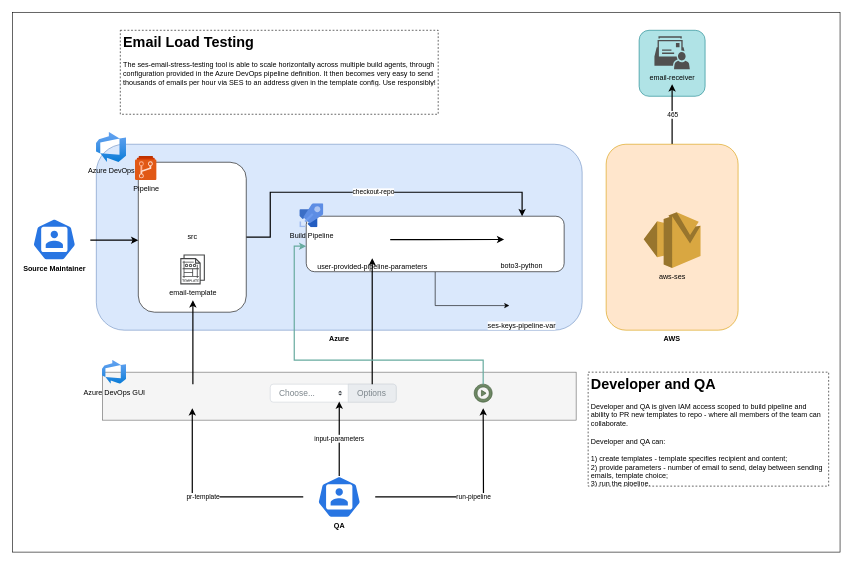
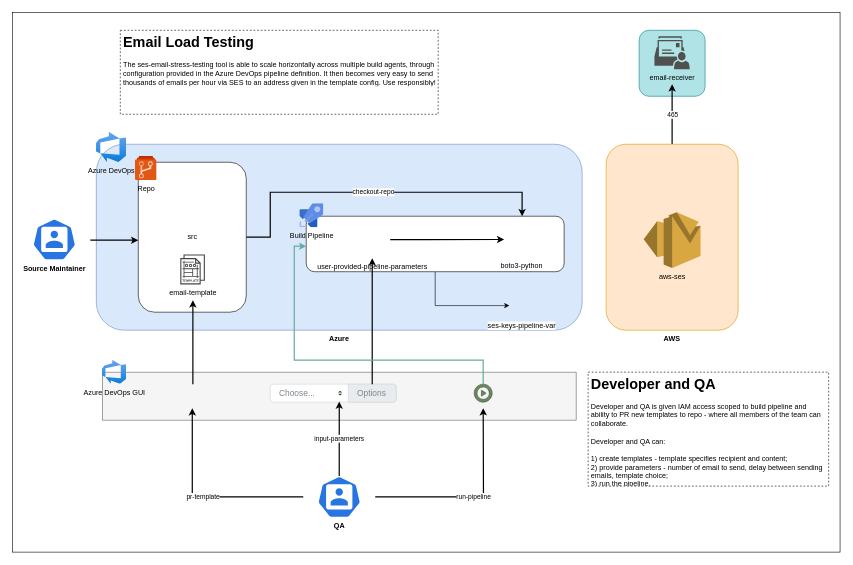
  <mxCell id="0" />
  <mxCell id="1" parent="0" />
  <mxCell id="2" value="" style="rounded=0;whiteSpace=wrap;html=1;labelBackgroundColor=none;" parent="1" vertex="1"><mxGeometry x="20" y="20" width="1380" height="900" as="geometry" /></mxCell>
  <mxCell id="3" value="" style="rounded=1;whiteSpace=wrap;html=1;fillColor=#b0e3e6;strokeColor=#0e8088;labelPosition=center;verticalLabelPosition=bottom;align=center;verticalAlign=top;" parent="1" vertex="1"><mxGeometry x="1065.01" y="50" width="109.99" height="110" as="geometry" /></mxCell>
  <mxCell id="4" value="Azure" style="rounded=1;whiteSpace=wrap;html=1;fillColor=#dae8fc;strokeColor=#6c8ebf;labelPosition=center;verticalLabelPosition=bottom;align=center;verticalAlign=top;fontStyle=1" parent="1" vertex="1"><mxGeometry x="160" y="240" width="810" height="310" as="geometry" /></mxCell>
  <mxCell id="5" value="465" style="edgeStyle=orthogonalEdgeStyle;rounded=0;orthogonalLoop=1;jettySize=auto;html=1;startArrow=none;startFill=0;strokeWidth=2;" parent="1" source="6" edge="1"><mxGeometry relative="1" as="geometry"><mxPoint x="1120" y="140" as="targetPoint" /></mxGeometry></mxCell>
  <mxCell id="6" value="AWS" style="rounded=1;whiteSpace=wrap;html=1;fillColor=#ffe6cc;strokeColor=#d79b00;labelPosition=center;verticalLabelPosition=bottom;align=center;verticalAlign=top;fontStyle=1" parent="1" vertex="1"><mxGeometry x="1010.01" y="240" width="220" height="310" as="geometry" /></mxCell>
  <mxCell id="7" style="edgeStyle=orthogonalEdgeStyle;rounded=0;orthogonalLoop=1;jettySize=auto;html=1;entryX=0;entryY=0.5;entryDx=0;entryDy=0;" edge="1" parent="1" source="8" target="40"><mxGeometry relative="1" as="geometry" /></mxCell>
  <mxCell id="8" value="&lt;br&gt;" style="rounded=1;whiteSpace=wrap;html=1;labelPosition=center;verticalLabelPosition=bottom;align=center;verticalAlign=top;" parent="1" vertex="1"><mxGeometry x="510" y="360" width="430" height="92.5" as="geometry" /></mxCell>
  <mxCell id="9" value="boto3-python" style="shape=image;html=1;verticalAlign=top;verticalLabelPosition=bottom;labelBackgroundColor=none;imageAspect=0;aspect=fixed;image=https://cdn4.iconfinder.com/data/icons/logos-and-brands/512/267_Python_logo-128.png" parent="1" vertex="1"><mxGeometry x="840" y="370" width="57.5" height="57.5" as="geometry" /></mxCell>
  <mxCell id="10" value="aws-ses" style="outlineConnect=0;dashed=0;verticalLabelPosition=bottom;verticalAlign=top;align=center;html=1;shape=mxgraph.aws3.ses;fillColor=#D9A741;gradientColor=none;" parent="1" vertex="1"><mxGeometry x="1072.64" y="353.5" width="94.75" height="93" as="geometry" /></mxCell>
  <mxCell id="11" value="Build Pipeline" style="aspect=fixed;html=1;points=[];align=center;image;fontSize=12;image=img/lib/mscae/Azure_Pipelines&#09;.svg;labelBackgroundColor=none;" parent="1" vertex="1"><mxGeometry x="499" y="339" width="40" height="40" as="geometry" /></mxCell>
  <mxCell id="12" value="Azure DevOps" style="aspect=fixed;html=1;points=[];align=center;image;fontSize=12;image=img/lib/azure2/devops/Azure_DevOps.svg;labelBackgroundColor=none;" parent="1" vertex="1"><mxGeometry x="160" y="220" width="50" height="50" as="geometry" /></mxCell>
  <mxCell id="13" style="edgeStyle=orthogonalEdgeStyle;rounded=0;orthogonalLoop=1;jettySize=auto;html=1;entryX=0;entryY=0.5;entryDx=0;entryDy=0;strokeWidth=2;" parent="1" source="37" target="9" edge="1"><mxGeometry relative="1" as="geometry"><Array as="points"><mxPoint x="710" y="399" /><mxPoint x="710" y="399" /></Array></mxGeometry></mxCell>
  <mxCell id="14" value="checkout-repo" style="edgeStyle=orthogonalEdgeStyle;rounded=0;orthogonalLoop=1;jettySize=auto;html=1;entryX=0.837;entryY=0;entryDx=0;entryDy=0;entryPerimeter=0;startArrow=none;startFill=0;endArrow=classic;endFill=1;strokeColor=#000000;strokeWidth=2;fontColor=#000000;labelBackgroundColor=#ffffff;" parent="1" source="15" target="8" edge="1"><mxGeometry relative="1" as="geometry"><Array as="points"><mxPoint x="450" y="395" /><mxPoint x="450" y="320" /><mxPoint x="870" y="320" /></Array></mxGeometry></mxCell>
  <mxCell id="15" value="&lt;br&gt;" style="rounded=1;whiteSpace=wrap;html=1;labelPosition=center;verticalLabelPosition=bottom;align=center;verticalAlign=top;" parent="1" vertex="1"><mxGeometry x="230" y="270" width="180" height="250" as="geometry" /></mxCell>
- <mxCell id="16" value="Pipeline" style="aspect=fixed;html=1;points=[];align=center;image;fontSize=12;image=img/lib/mscae/Azure_Repos.svg;labelBackgroundColor=none;" parent="1" vertex="1"><mxGeometry x="225" y="260" width="36" height="40" as="geometry" /></mxCell>
+ <mxCell id="16" value="Repo" style="aspect=fixed;html=1;points=[];align=center;image;fontSize=12;image=img/lib/mscae/Azure_Repos.svg;labelBackgroundColor=none;" parent="1" vertex="1"><mxGeometry x="225" y="260" width="36" height="40" as="geometry" /></mxCell>
  <mxCell id="17" value="email-template" style="pointerEvents=1;shadow=0;dashed=0;html=1;strokeColor=none;fillColor=#434445;aspect=fixed;labelPosition=center;verticalLabelPosition=bottom;verticalAlign=top;align=center;outlineConnect=0;shape=mxgraph.vvd.template;labelBackgroundColor=none;" parent="1" vertex="1"><mxGeometry x="300" y="423.75" width="41" height="50" as="geometry" /></mxCell>
  <mxCell id="18" value="src" style="shape=image;html=1;verticalAlign=top;verticalLabelPosition=bottom;labelBackgroundColor=#ffffff;imageAspect=0;aspect=fixed;image=https://cdn2.iconfinder.com/data/icons/crystalproject/128x128/mimetypes/source_py.png;fillColor=#7EA6E0;" parent="1" vertex="1"><mxGeometry x="290" y="320" width="60" height="60" as="geometry" /></mxCell>
  <mxCell id="19" value="QA" style="html=1;dashed=0;whitespace=wrap;fillColor=#2875E2;strokeColor=#ffffff;points=[[0.005,0.63,0],[0.1,0.2,0],[0.9,0.2,0],[0.5,0,0],[0.995,0.63,0],[0.72,0.99,0],[0.5,1,0],[0.28,0.99,0]];shape=mxgraph.kubernetes.icon;prIcon=user;labelBackgroundColor=none;labelPosition=center;verticalLabelPosition=bottom;align=center;verticalAlign=top;fontStyle=1" parent="1" vertex="1"><mxGeometry x="505" y="793" width="120" height="70" as="geometry" /></mxCell>
  <mxCell id="20" style="edgeStyle=orthogonalEdgeStyle;rounded=0;orthogonalLoop=1;jettySize=auto;html=1;startArrow=none;startFill=0;strokeWidth=2;fontColor=#67AB9F;" parent="1" source="21" target="15" edge="1"><mxGeometry relative="1" as="geometry"><Array as="points"><mxPoint x="170" y="400" /><mxPoint x="170" y="400" /></Array></mxGeometry></mxCell>
  <mxCell id="21" value="Source Maintainer" style="html=1;dashed=0;whitespace=wrap;fillColor=#2875E2;strokeColor=#ffffff;points=[[0.005,0.63,0],[0.1,0.2,0],[0.9,0.2,0],[0.5,0,0],[0.995,0.63,0],[0.72,0.99,0],[0.5,1,0],[0.28,0.99,0]];shape=mxgraph.kubernetes.icon;prIcon=user;labelBackgroundColor=none;labelPosition=center;verticalLabelPosition=bottom;align=center;verticalAlign=top;fontStyle=1" parent="1" vertex="1"><mxGeometry x="30" y="363.75" width="120" height="70" as="geometry" /></mxCell>
  <mxCell id="22" value="" style="rounded=0;whiteSpace=wrap;html=1;labelBackgroundColor=none;fillColor=#f5f5f5;strokeColor=#666666;fontColor=#333333;" parent="1" vertex="1"><mxGeometry x="170" y="620" width="790" height="80" as="geometry" /></mxCell>
  <mxCell id="23" value="Azure DevOps GUI" style="aspect=fixed;html=1;points=[];align=center;image;fontSize=12;image=img/lib/azure2/devops/Azure_DevOps.svg;labelBackgroundColor=none;" parent="1" vertex="1"><mxGeometry x="170" y="600" width="40" height="40" as="geometry" /></mxCell>
  <mxCell id="24" value="&lt;h1&gt;Email Load Testing&lt;/h1&gt;&lt;div&gt;The ses-email-stress-testing tool is able to scale horizontally across multiple build agents, through configuration provided in the Azure DevOps pipeline definition. It then becomes very easy to send thousands of emails per hour via SES to an address given in the template config. Use responsibly!&lt;/div&gt;" style="text;html=1;spacing=5;spacingTop=-20;whiteSpace=wrap;overflow=hidden;rounded=0;labelBackgroundColor=none;strokeColor=#000000;dashed=1;" parent="1" vertex="1"><mxGeometry y="50" width="530" height="140" as="geometry" x="200" /></mxCell>
  <mxCell id="25" value="Choose..." style="html=1;shadow=0;dashed=0;shape=mxgraph.bootstrap.rrect;rSize=5;strokeColor=#CED4DA;html=1;whiteSpace=wrap;fillColor=#FFFFFF;fontColor=#7D868C;align=left;spacing=15;fontSize=14;labelBackgroundColor=none;" parent="1" vertex="1"><mxGeometry x="450" y="640" width="210" height="30" as="geometry" /></mxCell>
  <mxCell id="26" value="" style="shape=triangle;direction=south;fillColor=#343A40;strokeColor=none;perimeter=none;" parent="25" vertex="1"><mxGeometry x="1" y="0.5" width="7" height="3" relative="1" as="geometry"><mxPoint x="-97" y="1" as="offset" /></mxGeometry></mxCell>
  <mxCell id="27" value="" style="shape=triangle;direction=north;fillColor=#343A40;strokeColor=none;perimeter=none;" parent="25" vertex="1"><mxGeometry x="1" y="0.5" width="7" height="3" relative="1" as="geometry"><mxPoint x="-97" y="-4" as="offset" /></mxGeometry></mxCell>
  <mxCell id="28" value="Options" style="html=1;shadow=0;dashed=0;shape=mxgraph.bootstrap.rightButton;strokeColor=#CED4DA;gradientColor=inherit;fontColor=inherit;fillColor=#E9ECEF;rSize=5;perimeter=none;whiteSpace=wrap;resizeHeight=1;fontSize=14;align=left;spacing=15;" parent="25" vertex="1"><mxGeometry x="1" width="80" height="30" relative="1" as="geometry"><mxPoint x="-80" as="offset" /></mxGeometry></mxCell>
  <mxCell id="29" value="email-receiver" style="pointerEvents=1;shadow=0;dashed=0;html=1;strokeColor=none;fillColor=#505050;labelPosition=center;verticalLabelPosition=bottom;verticalAlign=top;outlineConnect=0;align=center;shape=mxgraph.office.communications.user_mailbox;labelBackgroundColor=none;" parent="1" vertex="1"><mxGeometry x="1090.52" y="60" width="59" height="55" as="geometry" /></mxCell>
  <mxCell id="30" value="&lt;h1&gt;Developer and QA&lt;/h1&gt;&lt;div&gt;Developer and QA is given IAM access scoped to build pipeline and ability to PR new templates to repo - where all members of the team can collaborate.&lt;/div&gt;&lt;div&gt;&lt;br&gt;&lt;/div&gt;&lt;div&gt;Developer and QA can:&lt;/div&gt;&lt;div&gt;&lt;br&gt;&lt;/div&gt;&lt;div&gt;1) create templates - template specifies recipient and content;&lt;/div&gt;&lt;div&gt;2) provide parameters - number of email to send, delay between sending emails, template choice;&lt;br&gt;3) run the pipeline.&lt;/div&gt;" style="text;html=1;fillColor=none;spacing=5;spacingTop=-20;whiteSpace=wrap;overflow=hidden;rounded=0;labelBackgroundColor=none;strokeColor=#000000;dashed=1;" parent="1" vertex="1"><mxGeometry x="980" y="620" width="401" height="190" as="geometry" /></mxCell>
  <mxCell id="31" value="" style="html=1;aspect=fixed;strokeColor=#3A5431;shadow=0;align=center;verticalAlign=top;fillColor=#6d8764;shape=mxgraph.gcp2.play_start;labelBackgroundColor=none;fontColor=#ffffff;" parent="1" vertex="1"><mxGeometry x="790" y="640" width="30" height="30" as="geometry" /></mxCell>
  <mxCell id="32" style="edgeStyle=orthogonalEdgeStyle;rounded=0;orthogonalLoop=1;jettySize=auto;html=1;startArrow=none;startFill=0;strokeColor=#000000;strokeWidth=2;fontColor=#67AB9F;" parent="1" source="33" edge="1"><mxGeometry relative="1" as="geometry"><mxPoint x="321" y="500" as="targetPoint" /><Array as="points"><mxPoint x="321" y="610" /><mxPoint x="321" y="610" /></Array></mxGeometry></mxCell>
  <mxCell id="33" value="" style="shape=image;html=1;verticalAlign=top;verticalLabelPosition=bottom;labelBackgroundColor=#ffffff;imageAspect=0;aspect=fixed;image=https://cdn0.iconfinder.com/data/icons/octicons/1024/git-pull-request-128.png;dashed=1;strokeColor=#000000;fillColor=#7EA6E0;fontColor=#67AB9F;" parent="1" vertex="1"><mxGeometry x="300" y="640" width="40" height="40" as="geometry" /></mxCell>
  <mxCell id="34" value="pr-template" style="edgeStyle=orthogonalEdgeStyle;rounded=0;orthogonalLoop=1;jettySize=auto;html=1;startArrow=none;startFill=0;strokeWidth=2;" parent="1" source="19" target="33" edge="1"><mxGeometry relative="1" as="geometry" /></mxCell>
  <mxCell id="35" value="input-parameters" style="edgeStyle=orthogonalEdgeStyle;rounded=0;orthogonalLoop=1;jettySize=auto;html=1;entryX=0.548;entryY=0.967;entryDx=0;entryDy=0;entryPerimeter=0;startArrow=none;startFill=0;strokeColor=#000000;strokeWidth=2;" parent="1" source="19" target="25" edge="1"><mxGeometry relative="1" as="geometry" /></mxCell>
  <mxCell id="36" value="run-pipeline" style="edgeStyle=orthogonalEdgeStyle;rounded=0;orthogonalLoop=1;jettySize=auto;html=1;startArrow=none;startFill=0;strokeColor=#000000;strokeWidth=2;" parent="1" source="19" edge="1"><mxGeometry relative="1" as="geometry"><mxPoint x="805" y="680" as="targetPoint" /></mxGeometry></mxCell>
  <mxCell id="37" value="user-provided-pipeline-parameters" style="shape=image;html=1;verticalAlign=top;verticalLabelPosition=bottom;labelBackgroundColor=#ffffff;imageAspect=0;aspect=fixed;image=https://cdn3.iconfinder.com/data/icons/basic-actions-set/24/38_-_Action_parameters_params_preferences_setting_settings_tools_icon-128.png;fillColor=#7EA6E0;" parent="1" vertex="1"><mxGeometry x="590" y="370" width="60" height="60" as="geometry" /></mxCell>
  <mxCell id="38" style="edgeStyle=orthogonalEdgeStyle;rounded=0;orthogonalLoop=1;jettySize=auto;html=1;startArrow=none;startFill=0;strokeColor=#000000;strokeWidth=2;fontColor=#67AB9F;" parent="1" source="25" target="37" edge="1"><mxGeometry relative="1" as="geometry"><Array as="points"><mxPoint x="620" y="590" /><mxPoint x="620" y="590" /></Array></mxGeometry></mxCell>
  <mxCell id="39" style="edgeStyle=orthogonalEdgeStyle;rounded=0;orthogonalLoop=1;jettySize=auto;html=1;startArrow=none;startFill=0;strokeWidth=2;fontColor=#67AB9F;fillColor=#6d8764;strokeColor=#67AB9F;" parent="1" source="31" target="8" edge="1"><mxGeometry relative="1" as="geometry"><Array as="points"><mxPoint x="805" y="600" /><mxPoint x="490" y="600" /><mxPoint x="490" y="410" /></Array></mxGeometry></mxCell>
  <mxCell id="40" value="ses-keys-pipeline-var" style="shape=image;html=1;verticalAlign=top;verticalLabelPosition=bottom;labelBackgroundColor=#ffffff;imageAspect=0;aspect=fixed;image=https://cdn3.iconfinder.com/data/icons/strokeline/128/revisi_01-128.png" vertex="1" parent="1"><mxGeometry x="848.75" y="489" width="40" height="40" as="geometry" /></mxCell>
